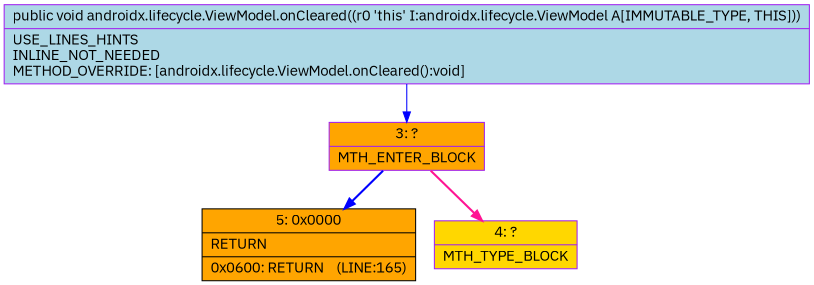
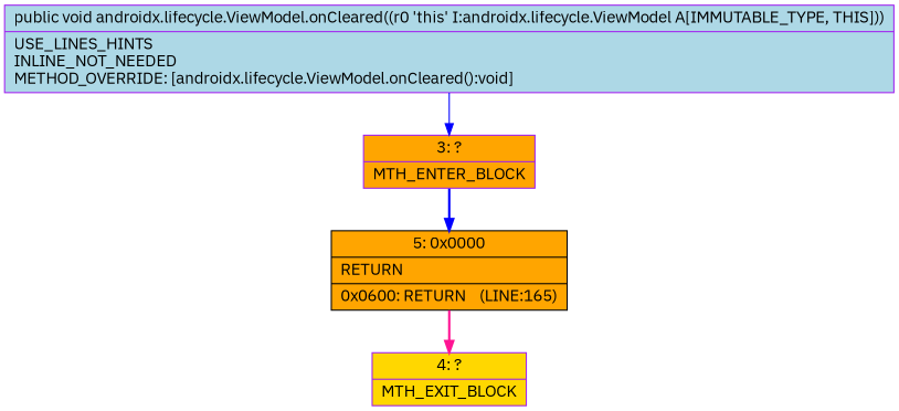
  digraph {
    fontname="IBM Plex Sans"
    node [color=purple fillcolor=orange fontname="IBM Plex Sans" shape=record style=filled]
    edge [color=blue fontname="IBM Plex Sans" style=bold]
    n1 [label="{3\:\ ?|MTH_ENTER_BLOCK\l}"]
    n2 [color=black label="{5\:\ 0x0000|RETURN\l|0x0600: RETURN    (LINE:165)\l}"]
-   n3 [fillcolor=gold label="{4\:\ ?|MTH_TYPE_BLOCK\l}"]
+   n3 [fillcolor=gold label="{4\:\ ?|MTH_EXIT_BLOCK\l}"]
    n4 [fillcolor=lightblue label="{public void androidx.lifecycle.ViewModel.onCleared((r0 'this' I:androidx.lifecycle.ViewModel A[IMMUTABLE_TYPE, THIS]))  | USE_LINES_HINTS\lINLINE_NOT_NEEDED\lMETHOD_OVERRIDE: [androidx.lifecycle.ViewModel.onCleared():void]\l}"]
    n1 -> n2
-   n1 -> n3 [color=deeppink]
+   n2 -> n3 [color=deeppink]
    n4 -> n1 [style=solid]
  }
